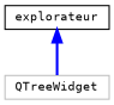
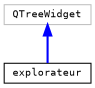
  digraph {
    rankdir=TB
    fontname="DejaVu Sans Mono"
    node [fillcolor=white fontname="DejaVu Sans Mono" fontsize=10 shape=record style=filled]
    n1 [color=grey75 height=0.2 label=QTreeWidget width=0.4]
    n2 [color=black height=0.2 label=explorateur width=0.4]
-   n2 -> n1 [color=blue dir=back fontname="DejaVu Sans Mono" fontsize=10 labelfontname=Helvetica labelfontsize=10 style=bold]
+   n1 -> n2 [color=blue dir=back fontname="DejaVu Sans Mono" fontsize=10 labelfontname=Helvetica labelfontsize=10 style=bold]
  }
